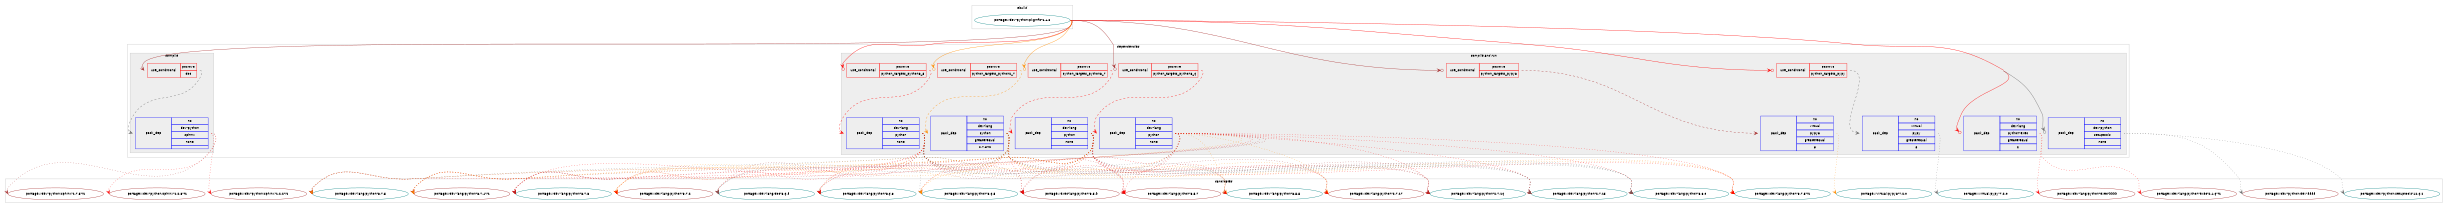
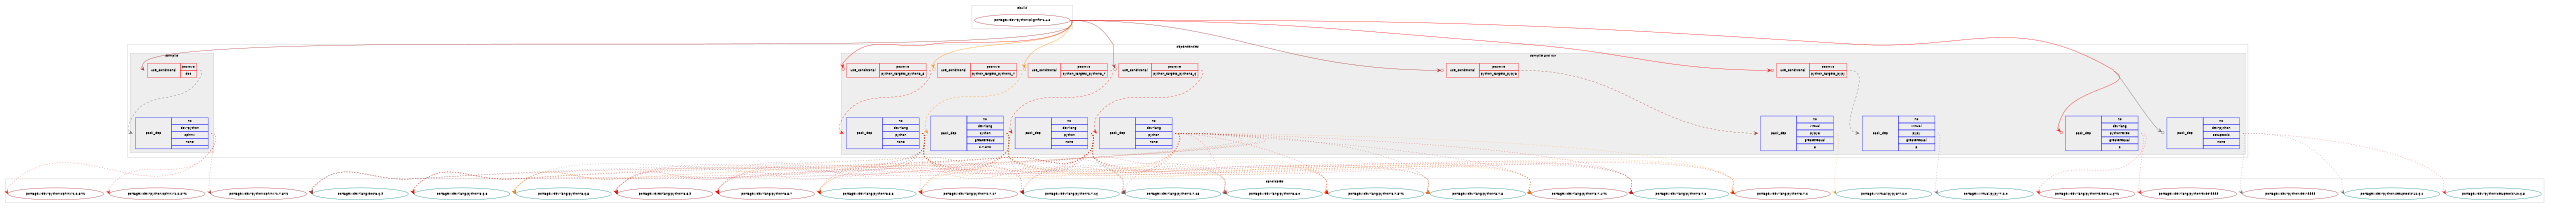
  digraph {
    compound=true
    concentrate=true
    fontname=Helvetica
    fontsize=10
    newrank=true
    rankdir=TB
    ranksep=1.5
    node [color=teal fontname=Helvetica fontsize=10]
    edge [arrowhead=vee color=red headport=w style=dotted tailport=e weight=100]
-   n1 [label="portage://dev-python/pkginfo-1.4.2" width=4]
+   n1 [color=brown label="portage://dev-python/pkginfo-1.4.2" width=4]
    n2 [color=blue label=<<TABLE BORDER="0" CELLBORDER="1" CELLSPACING="0" CELLPADDING="4" WIDTH="220"><TR><TD ROWSPAN="6" CELLPADDING="30">pack_dep</TD></TR><TR><TD WIDTH="110">no</TD></TR><TR><TD>dev-python</TD></TR><TR><TD>sphinx</TD></TR><TR><TD>none</TD></TR><TR><TD></TD></TR></TABLE>> shape=none]
    n3 [color=red label=<<TABLE BORDER="0" CELLBORDER="1" CELLSPACING="0" CELLPADDING="4"><TR><TD ROWSPAN="3" CELLPADDING="10">use_conditional</TD></TR><TR><TD>positive</TD></TR><TR><TD>doc</TD></TR></TABLE>> shape=none]
    n4 [color=blue label=<<TABLE BORDER="0" CELLBORDER="1" CELLSPACING="0" CELLPADDING="4" WIDTH="220"><TR><TD ROWSPAN="6" CELLPADDING="30">pack_dep</TD></TR><TR><TD WIDTH="110">no</TD></TR><TR><TD>virtual</TD></TR><TR><TD>pypy</TD></TR><TR><TD>greaterequal</TD></TR><TR><TD>5</TD></TR></TABLE>> shape=none]
    n5 [color=red label=<<TABLE BORDER="0" CELLBORDER="1" CELLSPACING="0" CELLPADDING="4"><TR><TD ROWSPAN="3" CELLPADDING="10">use_conditional</TD></TR><TR><TD>positive</TD></TR><TR><TD>python_targets_pypy</TD></TR></TABLE>> shape=none]
    n6 [color=blue label=<<TABLE BORDER="0" CELLBORDER="1" CELLSPACING="0" CELLPADDING="4" WIDTH="220"><TR><TD ROWSPAN="6" CELLPADDING="30">pack_dep</TD></TR><TR><TD WIDTH="110">no</TD></TR><TR><TD>virtual</TD></TR><TR><TD>pypy3</TD></TR><TR><TD>greaterequal</TD></TR><TR><TD>5</TD></TR></TABLE>> shape=none]
    n7 [color=red label=<<TABLE BORDER="0" CELLBORDER="1" CELLSPACING="0" CELLPADDING="4"><TR><TD ROWSPAN="3" CELLPADDING="10">use_conditional</TD></TR><TR><TD>positive</TD></TR><TR><TD>python_targets_pypy3</TD></TR></TABLE>> shape=none]
    n8 [color=blue label=<<TABLE BORDER="0" CELLBORDER="1" CELLSPACING="0" CELLPADDING="4" WIDTH="220"><TR><TD ROWSPAN="6" CELLPADDING="30">pack_dep</TD></TR><TR><TD WIDTH="110">no</TD></TR><TR><TD>dev-lang</TD></TR><TR><TD>python</TD></TR><TR><TD>greaterequal</TD></TR><TR><TD>2.7.5-r2</TD></TR></TABLE>> shape=none]
    n9 [color=red label=<<TABLE BORDER="0" CELLBORDER="1" CELLSPACING="0" CELLPADDING="4"><TR><TD ROWSPAN="3" CELLPADDING="10">use_conditional</TD></TR><TR><TD>positive</TD></TR><TR><TD>python_targets_python2_7</TD></TR></TABLE>> shape=none]
    n10 [color=blue label=<<TABLE BORDER="0" CELLBORDER="1" CELLSPACING="0" CELLPADDING="4" WIDTH="220"><TR><TD ROWSPAN="6" CELLPADDING="30">pack_dep</TD></TR><TR><TD WIDTH="110">no</TD></TR><TR><TD>dev-lang</TD></TR><TR><TD>python</TD></TR><TR><TD>none</TD></TR><TR><TD></TD></TR></TABLE>> shape=none]
    n11 [color=red label=<<TABLE BORDER="0" CELLBORDER="1" CELLSPACING="0" CELLPADDING="4"><TR><TD ROWSPAN="3" CELLPADDING="10">use_conditional</TD></TR><TR><TD>positive</TD></TR><TR><TD>python_targets_python3_5</TD></TR></TABLE>> shape=none]
    n12 [color=blue label=<<TABLE BORDER="0" CELLBORDER="1" CELLSPACING="0" CELLPADDING="4" WIDTH="220"><TR><TD ROWSPAN="6" CELLPADDING="30">pack_dep</TD></TR><TR><TD WIDTH="110">no</TD></TR><TR><TD>dev-lang</TD></TR><TR><TD>python</TD></TR><TR><TD>none</TD></TR><TR><TD></TD></TR></TABLE>> shape=none]
    n13 [color=red label=<<TABLE BORDER="0" CELLBORDER="1" CELLSPACING="0" CELLPADDING="4"><TR><TD ROWSPAN="3" CELLPADDING="10">use_conditional</TD></TR><TR><TD>positive</TD></TR><TR><TD>python_targets_python3_6</TD></TR></TABLE>> shape=none]
    n14 [color=blue label=<<TABLE BORDER="0" CELLBORDER="1" CELLSPACING="0" CELLPADDING="4" WIDTH="220"><TR><TD ROWSPAN="6" CELLPADDING="30">pack_dep</TD></TR><TR><TD WIDTH="110">no</TD></TR><TR><TD>dev-lang</TD></TR><TR><TD>python</TD></TR><TR><TD>none</TD></TR><TR><TD></TD></TR></TABLE>> shape=none]
    n15 [color=red label=<<TABLE BORDER="0" CELLBORDER="1" CELLSPACING="0" CELLPADDING="4"><TR><TD ROWSPAN="3" CELLPADDING="10">use_conditional</TD></TR><TR><TD>positive</TD></TR><TR><TD>python_targets_python3_7</TD></TR></TABLE>> shape=none]
    n16 [color=blue label=<<TABLE BORDER="0" CELLBORDER="1" CELLSPACING="0" CELLPADDING="4" WIDTH="220"><TR><TD ROWSPAN="6" CELLPADDING="30">pack_dep</TD></TR><TR><TD WIDTH="110">no</TD></TR><TR><TD>dev-lang</TD></TR><TR><TD>python-exec</TD></TR><TR><TD>greaterequal</TD></TR><TR><TD>2</TD></TR></TABLE>> shape=none]
    n17 [color=blue label=<<TABLE BORDER="0" CELLBORDER="1" CELLSPACING="0" CELLPADDING="4" WIDTH="220"><TR><TD ROWSPAN="6" CELLPADDING="30">pack_dep</TD></TR><TR><TD WIDTH="110">no</TD></TR><TR><TD>dev-python</TD></TR><TR><TD>setuptools</TD></TR><TR><TD>none</TD></TR><TR><TD></TD></TR></TABLE>> shape=none]
    n18 [color=brown label="portage://dev-python/sphinx-1.2.2-r1" width=4]
    n19 [color=brown label="portage://dev-python/sphinx-1.2.3-r1" width=4]
    n20 [color=brown label="portage://dev-python/sphinx-1.7.5-r1" width=4]
    n21 [label="portage://virtual/pypy-7.2.0" width=4]
    n22 [label="portage://virtual/pypy3-7.2.0" width=4]
    n23 [label="portage://dev-lang/python-2.7.15" width=4]
    n24 [label="portage://dev-lang/python-2.7.16" width=4]
    n25 [color=brown label="portage://dev-lang/python-2.7.17" width=4]
    n26 [label="portage://dev-lang/python-3.5.5" width=4]
    n27 [color=brown label="portage://dev-lang/python-3.5.7" width=4]
    n28 [color=brown label="portage://exec-lang/python-3.5.9" width=4]
    n29 [label="portage://dev-lang/python-3.6.5" width=4]
    n30 [label="portage://dev-lang/python-3.6.8" width=4]
    n31 [label="portage://dev-lang/doc-3.6.9" width=4]
    n32 [color=brown label="portage://dev-lang/python-3.7.2" width=4]
    n33 [label="portage://dev-lang/python-3.7.3" width=4]
    n34 [color=brown label="portage://dev-lang/python-3.7.4-r1" width=4]
    n35 [label="portage://dev-lang/python-3.7.5" width=4]
    n36 [label="portage://dev-lang/python-3.7.5-r1" width=4]
    n37 [label="portage://dev-lang/python-3.8.0" width=4]
    n38 [color=brown label="portage://dev-lang/python-exec-2.4.6-r1" width=4]
    n39 [color=brown label="portage://dev-lang/python-exec-9999" width=4]
+   n40 [label="portage://dev-python/setuptools-40.6.3" width=4]
    n41 [label="portage://dev-python/setuptools-41.6.1" width=4]
    n42 [color=brown label="portage://dev-python/dev-9999" width=4]
    subgraph cluster_1 {
      color=gray
      label=<<i>ebuild</i>>
      rank=same
      n1
    }
    subgraph cluster_2 {
      color=gray
      label=<<i>dependencies</i>>
      subgraph cluster_3 {
        color=gray
        fillcolor="#eeeeee"
        label=<<i>compile</i>>
        style=filled
        subgraph sub_4 {
          color=gray
          fillcolor="#eeeeee"
          label=<<i>compile</i>>
          style=filled
          n3
          subgraph sub_5 {
            color=gray
            fillcolor="#eeeeee"
            label=<<i>compile</i>>
            style=filled
            n2
          }
        }
      }
      subgraph cluster_6 {
        color=gray
        fillcolor="#eeeeee"
        label=<<i>compile and run</i>>
        style=filled
        subgraph sub_7 {
          color=gray
          fillcolor="#eeeeee"
          label=<<i>compile and run</i>>
          style=filled
          n5
          subgraph sub_8 {
            color=gray
            fillcolor="#eeeeee"
            label=<<i>compile and run</i>>
            style=filled
            n4
          }
        }
        subgraph sub_9 {
          color=gray
          fillcolor="#eeeeee"
          label=<<i>compile and run</i>>
          style=filled
          n7
          subgraph sub_10 {
            color=gray
            fillcolor="#eeeeee"
            label=<<i>compile and run</i>>
            style=filled
            n6
          }
        }
        subgraph sub_11 {
          color=gray
          fillcolor="#eeeeee"
          label=<<i>compile and run</i>>
          style=filled
          n9
          subgraph sub_12 {
            color=gray
            fillcolor="#eeeeee"
            label=<<i>compile and run</i>>
            style=filled
            n8
          }
        }
        subgraph sub_13 {
          color=gray
          fillcolor="#eeeeee"
          label=<<i>compile and run</i>>
          style=filled
          n11
          subgraph sub_14 {
            color=gray
            fillcolor="#eeeeee"
            label=<<i>compile and run</i>>
            style=filled
            n10
          }
        }
        subgraph sub_15 {
          color=gray
          fillcolor="#eeeeee"
          label=<<i>compile and run</i>>
          style=filled
          n13
          subgraph sub_16 {
            color=gray
            fillcolor="#eeeeee"
            label=<<i>compile and run</i>>
            style=filled
            n12
          }
        }
        subgraph sub_17 {
          color=gray
          fillcolor="#eeeeee"
          label=<<i>compile and run</i>>
          style=filled
          n15
          subgraph sub_18 {
            color=gray
            fillcolor="#eeeeee"
            label=<<i>compile and run</i>>
            style=filled
            n14
          }
        }
        subgraph sub_19 {
          color=gray
          fillcolor="#eeeeee"
          label=<<i>compile and run</i>>
          style=filled
          n16
        }
        subgraph sub_20 {
          color=gray
          fillcolor="#eeeeee"
          label=<<i>compile and run</i>>
          style=filled
          n17
        }
      }
      subgraph cluster_21 {
        color=gray
        fillcolor="#eeeeee"
        label=<<i>run</i>>
        style=filled
      }
    }
    subgraph cluster_22 {
      color=gray
      label=<<i>candidates</i>>
      rank=same
      subgraph sub_23 {
        color=black
        label=<<i>candidates</i>>
        nodesep=1
        rank=same
        n18
        n19
        n20
      }
      subgraph sub_24 {
        color=black
        label=<<i>candidates</i>>
        nodesep=1
        rank=same
        n21
      }
      subgraph sub_25 {
        color=black
        label=<<i>candidates</i>>
        nodesep=1
        rank=same
        n22
      }
      subgraph sub_26 {
        color=black
        label=<<i>candidates</i>>
        nodesep=1
        rank=same
        n23
        n24
        n25
        n26
        n27
        n28
        n29
        n30
        n31
        n32
        n33
        n34
        n35
        n36
        n37
      }
      subgraph sub_27 {
        color=black
        label=<<i>candidates</i>>
        nodesep=1
        rank=same
        n23
        n24
        n25
        n26
        n27
        n28
        n29
        n30
        n31
        n32
        n33
        n34
        n35
        n36
        n37
      }
      subgraph sub_28 {
        color=black
        label=<<i>candidates</i>>
        nodesep=1
        rank=same
        n23
        n24
        n25
        n26
        n27
        n28
        n29
        n30
        n31
        n32
        n33
        n34
        n35
        n36
        n37
      }
      subgraph sub_29 {
        color=black
        label=<<i>candidates</i>>
        nodesep=1
        rank=same
        n23
        n24
        n25
        n26
        n27
        n28
        n29
        n30
        n31
        n32
        n33
        n34
        n35
        n36
        n37
      }
      subgraph sub_30 {
        color=black
        label=<<i>candidates</i>>
        nodesep=1
        rank=same
        n38
        n39
      }
      subgraph sub_31 {
        color=black
        label=<<i>candidates</i>>
        nodesep=1
        rank=same
+       n40
        n41
        n42
      }
    }
    n1 -> n3 [color=brown style=solid weight=20]
    n1 -> n5 [arrowhead=odotvee style=solid weight=20]
    n1 -> n7 [arrowhead=odotvee color=brown style=solid weight=20]
    n1 -> n9 [arrowhead=odotvee color=darkorange style=solid weight=20]
    n1 -> n11 [arrowhead=odotvee style=solid weight=20]
    n1 -> n13 [arrowhead=odotvee color=brown style=solid weight=20]
    n1 -> n15 [arrowhead=odotvee color=darkorange style=solid weight=20]
    n1 -> n16 [arrowhead=odotvee style=solid weight=20]
    n1 -> n17 [arrowhead=odotvee color=gray40 style=solid weight=20]
    n2 -> n18
    n2 -> n19
    n2 -> n20 [color=brown]
    n3 -> n2 [color=gray40 style=dashed weight=20]
    n4 -> n21 [color=gray40]
    n5 -> n4 [color=gray40 style=dashed weight=20]
    n6 -> n22 [color=darkorange]
    n7 -> n6 [color=brown style=dashed weight=20]
    n8 -> n23 [color=gray40]
    n8 -> n24 [color=brown]
    n8 -> n25 [color=darkorange]
    n8 -> n26 [color=darkorange]
    n8 -> n27
    n8 -> n28
    n8 -> n29
    n8 -> n30 [color=darkorange]
    n8 -> n31 [color=gray40]
    n8 -> n32 [color=darkorange]
    n8 -> n33 [color=brown]
    n8 -> n34 [color=darkorange]
    n8 -> n35 [color=gray40]
    n8 -> n36 [color=darkorange]
    n8 -> n37 [color=gray40]
    n9 -> n8 [color=darkorange style=dashed weight=20]
    n10 -> n23 [color=brown]
    n10 -> n24 [color=brown]
    n10 -> n25 [color=brown]
    n10 -> n26 [color=gray40]
    n10 -> n27 [color=brown]
    n10 -> n28 [color=brown]
    n10 -> n29 [color=gray40]
    n10 -> n30
    n10 -> n31 [color=brown]
    n10 -> n32 [color=darkorange]
    n10 -> n33
    n10 -> n34
    n10 -> n35
    n10 -> n36 [color=darkorange]
    n10 -> n37 [color=gray40]
    n11 -> n10 [style=dashed weight=20]
    n12 -> n23
    n12 -> n24
    n12 -> n25 [color=darkorange]
    n12 -> n26 [color=darkorange]
    n12 -> n27
    n12 -> n28 [color=brown]
    n12 -> n29 [color=darkorange]
    n12 -> n30 [color=gray40]
    n12 -> n31
    n12 -> n32 [color=darkorange]
    n12 -> n33
    n12 -> n34 [color=brown]
    n12 -> n35 [color=brown]
    n12 -> n36
    n12 -> n37
    n13 -> n12 [style=dashed weight=20]
    n14 -> n23 [color=gray40]
    n14 -> n24 [color=brown]
    n14 -> n25
    n14 -> n26
    n14 -> n27
    n14 -> n28
    n14 -> n29 [color=darkorange]
    n14 -> n30
    n14 -> n31 [color=gray40]
    n14 -> n32
    n14 -> n33 [color=brown]
    n14 -> n34 [color=darkorange]
    n14 -> n35 [color=darkorange]
    n14 -> n36
    n14 -> n37 [color=gray40]
    n15 -> n14 [style=dashed weight=20]
    n16 -> n38
    n16 -> n39
+   n17 -> n40
    n17 -> n41 [color=gray40]
    n17 -> n42 [color=gray40]
  }
